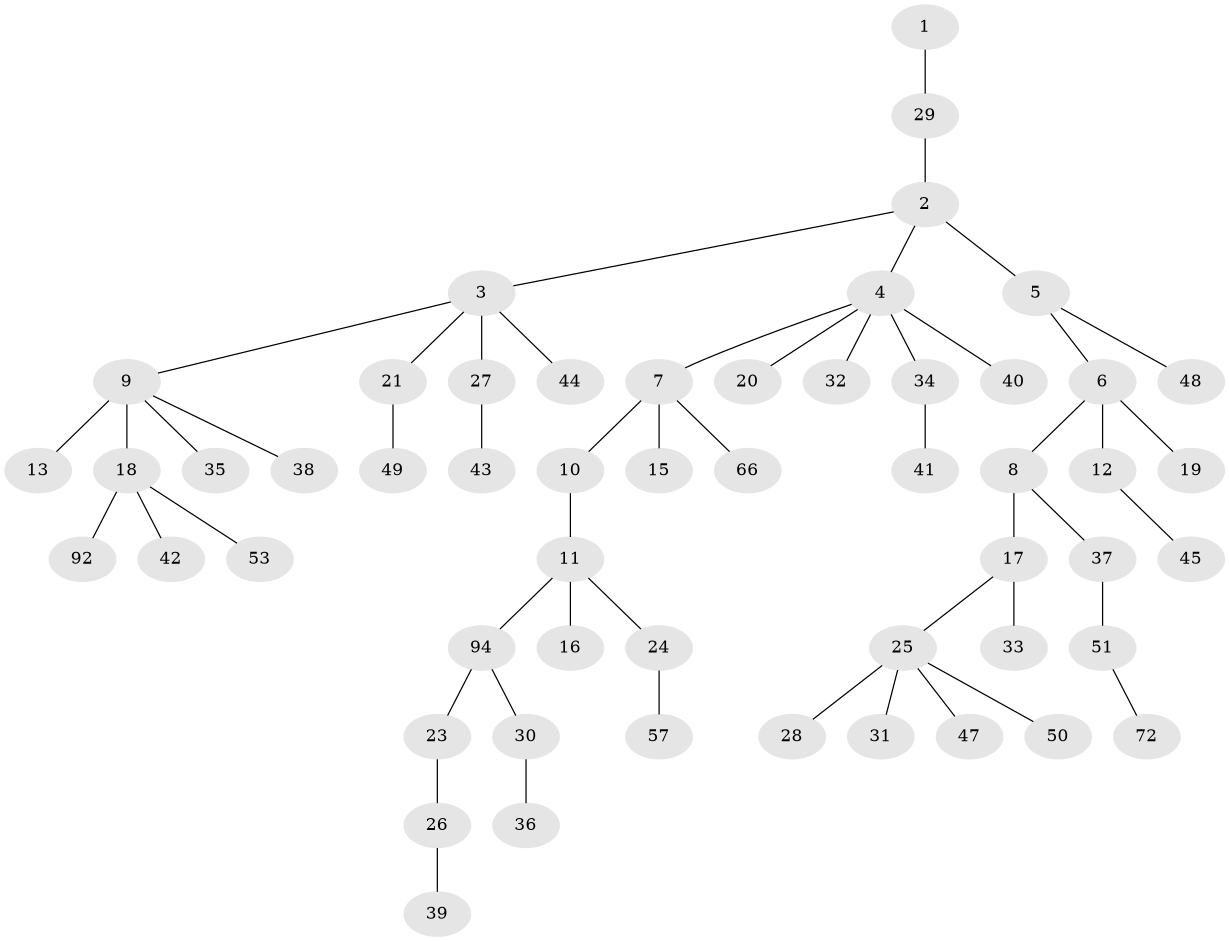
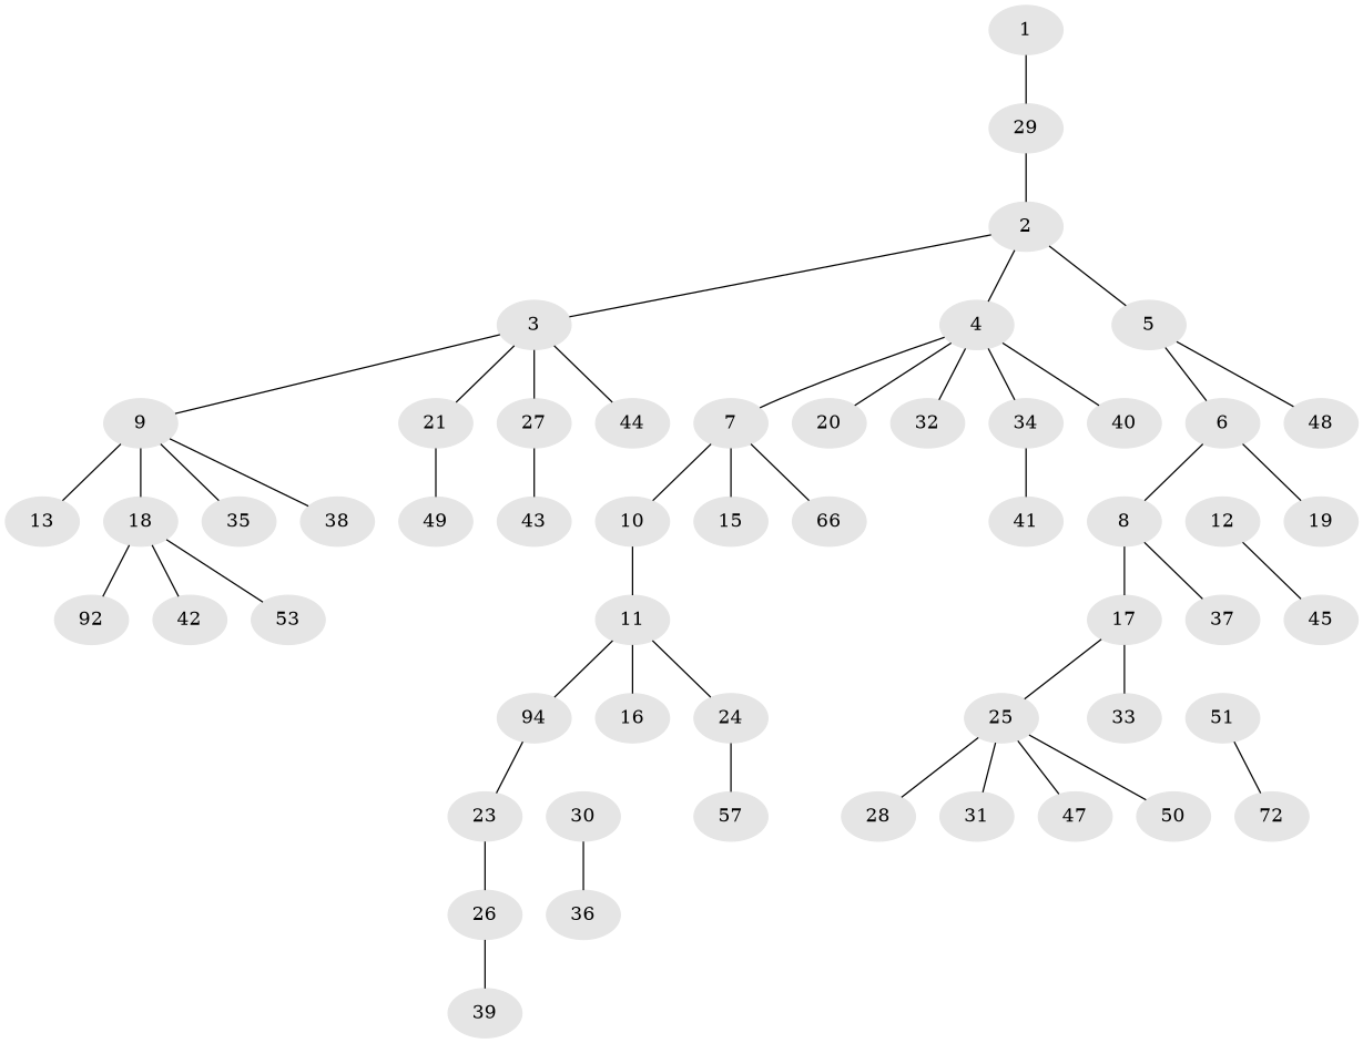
  graph {
    node [color=gray90 style=filled]
    edge [weight=1.0]
    1
    29
    2
    3
    4
    5
    9
    21
    27
    44
    7
    20
    32
    34
    40
    6
    48
    13
    18
    35
    38
    49
    43
    10
    15
    n26 [label=66]
    41
    8
    12
    19
    17
    37
    45
    11
    25
    33
    51
    n38 [label=92]
    42
    53
    n41 [label=94]
    16
    24
    23
    30
    n46 [label=57]
    26
    36
    28
    31
    47
    50
    39
    n54 [label=72]
    1 -- 29
    29 -- 2
    2 -- 3
    2 -- 4
    2 -- 5 [weight=2.0]
    3 -- 9
    3 -- 21
    3 -- 27
    3 -- 44
    4 -- 7
    4 -- 20
    4 -- 32
    4 -- 34
    4 -- 40
    5 -- 6
    5 -- 48
    9 -- 13 [weight=3.0]
    9 -- 18
    9 -- 35
    9 -- 38
    21 -- 49 [weight=2.0]
    27 -- 43
    7 -- 10
    7 -- 15
    7 -- n26
    34 -- 41
    6 -- 8
-   6 -- 12
    6 -- 19
    18 -- n38 [weight=2.0]
    18 -- 42
    18 -- 53
    10 -- 11 [weight=3.0]
    8 -- 17 [weight=5.0]
    8 -- 37
    12 -- 45
    17 -- 25
    17 -- 33
-   37 -- 51 [weight=2.0]
    11 -- n41
    11 -- 16
    11 -- 24
    25 -- 28
    25 -- 31 [weight=2.0]
    25 -- 47
    25 -- 50
    51 -- n54
    n41 -- 23
-   n41 -- 30
    24 -- n46
    23 -- 26
    30 -- 36
    26 -- 39 [weight=2.0]
  }
